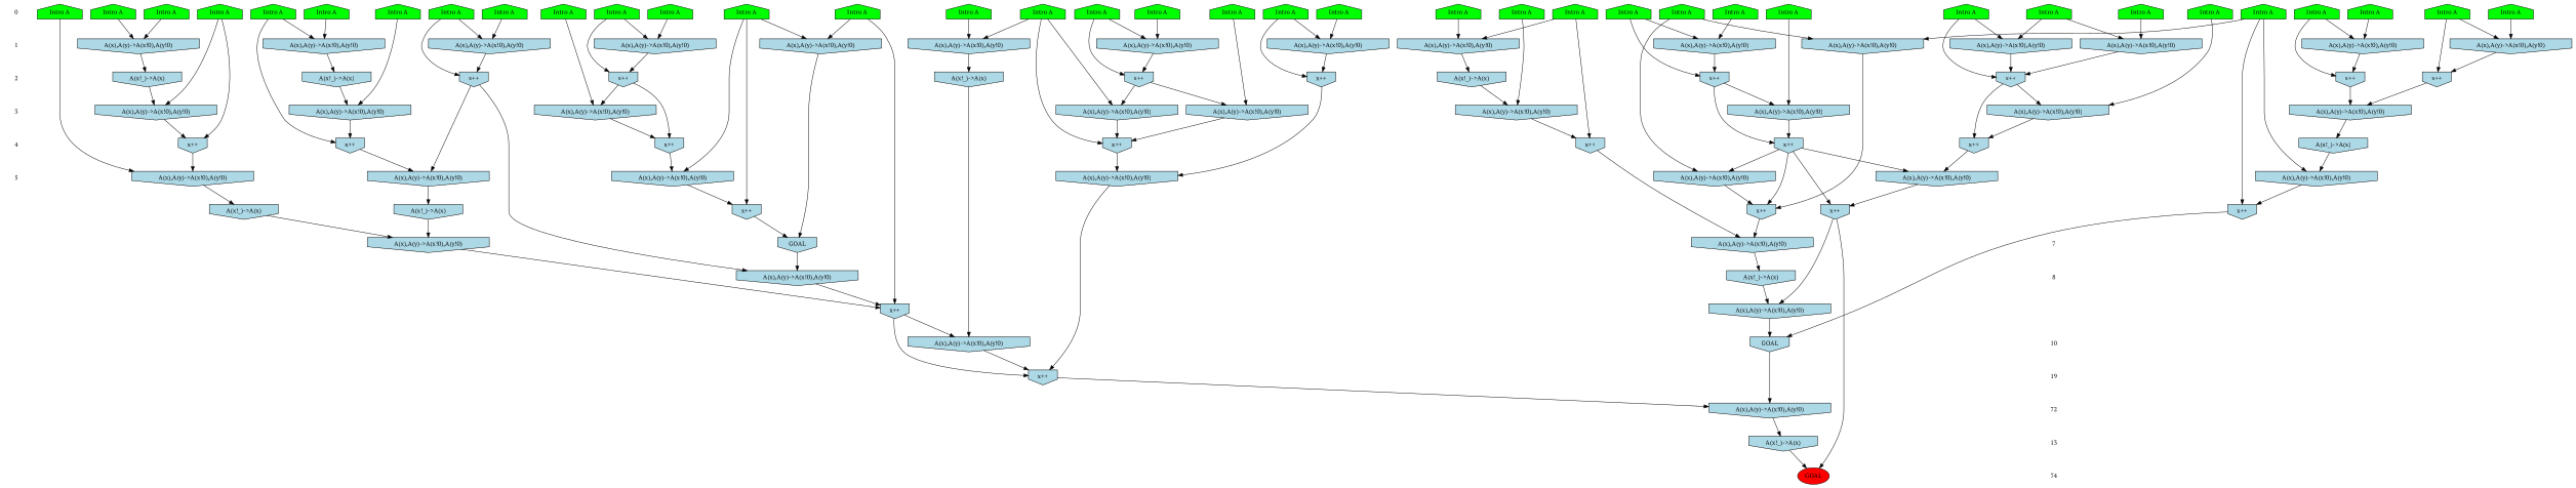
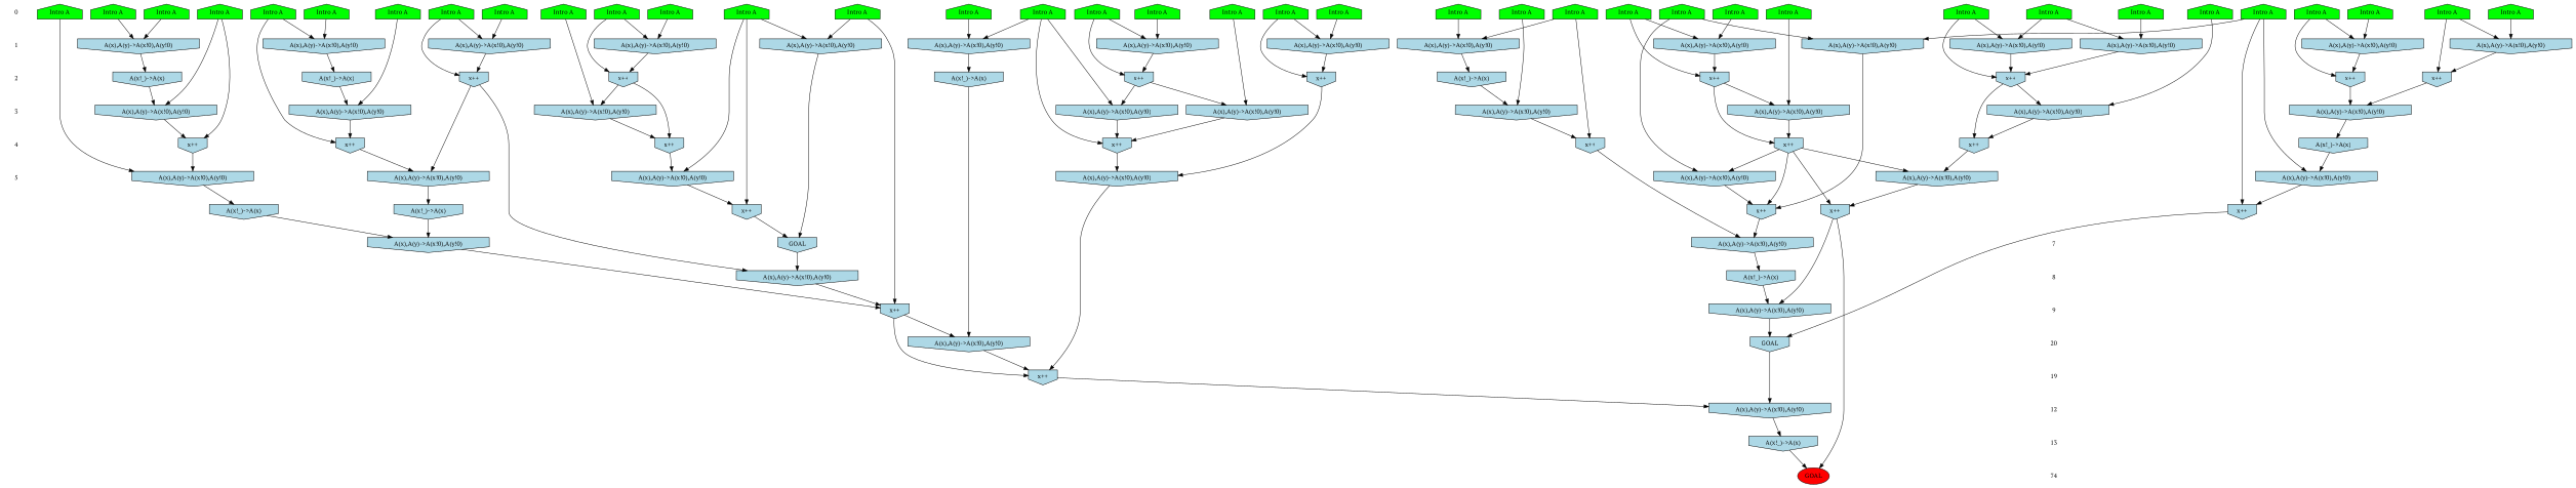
  digraph {
    fontname="PT Serif"
    ranksep=.5
    node [fontname="PT Serif" shape=invhouse fillcolor=lightblue style=filled]
    edge [fontname="PT Serif"]
    0 [shape=plaintext fillcolor="" style=""]
    n2 [fillcolor=green label="Intro A" shape=house]
    n3 [fillcolor=green label="Intro A" shape=house]
    n4 [fillcolor=green label="Intro A" shape=house]
    n5 [fillcolor=green label="Intro A" shape=house]
    n6 [fillcolor=green label="Intro A" shape=house]
    n7 [fillcolor=green label="Intro A" shape=house]
    n8 [fillcolor=green label="Intro A" shape=house]
    n9 [fillcolor=green label="Intro A" shape=house]
    n10 [fillcolor=green label="Intro A" shape=house]
    n11 [fillcolor=green label="Intro A" shape=house]
    n12 [fillcolor=green label="Intro A" shape=house]
    n13 [fillcolor=green label="Intro A" shape=house]
    n14 [fillcolor=green label="Intro A" shape=house]
    n15 [fillcolor=green label="Intro A" shape=house]
    n16 [fillcolor=green label="Intro A" shape=house]
    n17 [fillcolor=green label="Intro A" shape=house]
    n18 [fillcolor=green label="Intro A" shape=house]
    n19 [fillcolor=green label="Intro A" shape=house]
    n20 [fillcolor=green label="Intro A" shape=house]
    n21 [fillcolor=green label="Intro A" shape=house]
    n22 [fillcolor=green label="Intro A" shape=house]
    n23 [fillcolor=green label="Intro A" shape=house]
    n24 [fillcolor=green label="Intro A" shape=house]
    n25 [fillcolor=green label="Intro A" shape=house]
    n26 [fillcolor=green label="Intro A" shape=house]
    n27 [fillcolor=green label="Intro A" shape=house]
    n28 [fillcolor=green label="Intro A" shape=house]
    n29 [fillcolor=green label="Intro A" shape=house]
    n30 [fillcolor=green label="Intro A" shape=house]
    n31 [fillcolor=green label="Intro A" shape=house]
    n32 [fillcolor=green label="Intro A" shape=house]
    n33 [fillcolor=green label="Intro A" shape=house]
    n34 [fillcolor=green label="Intro A" shape=house]
    n35 [fillcolor=green label="Intro A" shape=house]
    n36 [fillcolor=green label="Intro A" shape=house]
    n37 [fillcolor=green label="Intro A" shape=house]
    n38 [fillcolor=green label="Intro A" shape=house]
    1 [shape=plaintext fillcolor="" style=""]
    n40 [label="A(x),A(y)->A(x!0),A(y!0)"]
    n41 [label="A(x),A(y)->A(x!0),A(y!0)"]
    n42 [label="A(x),A(y)->A(x!0),A(y!0)"]
    n43 [label="A(x),A(y)->A(x!0),A(y!0)"]
    n44 [label="A(x),A(y)->A(x!0),A(y!0)"]
    n45 [label="A(x),A(y)->A(x!0),A(y!0)"]
    n46 [label="A(x),A(y)->A(x!0),A(y!0)"]
    n47 [label="A(x),A(y)->A(x!0),A(y!0)"]
    n48 [label="A(x),A(y)->A(x!0),A(y!0)"]
    n49 [label="A(x),A(y)->A(x!0),A(y!0)"]
    n50 [label="A(x),A(y)->A(x!0),A(y!0)"]
    n51 [label="A(x),A(y)->A(x!0),A(y!0)"]
    n52 [label="A(x),A(y)->A(x!0),A(y!0)"]
    n53 [label="A(x),A(y)->A(x!0),A(y!0)"]
    n54 [label="A(x),A(y)->A(x!0),A(y!0)"]
    2 [shape=plaintext fillcolor="" style=""]
    n56 [label="A(x!_)->A(x)"]
    n57 [label="x++"]
    n58 [label="x++"]
    n59 [label="A(x!_)->A(x)"]
    n60 [label="x++"]
    n61 [label="x++"]
    n62 [label="A(x!_)->A(x)"]
    n63 [label="x++"]
    n64 [label="x++"]
    n65 [label="x++"]
    n66 [label="x++"]
    n67 [label="A(x!_)->A(x)"]
    3 [shape=plaintext fillcolor="" style=""]
    n69 [label="A(x),A(y)->A(x!0),A(y!0)"]
    n70 [label="A(x),A(y)->A(x!0),A(y!0)"]
    n71 [label="A(x),A(y)->A(x!0),A(y!0)"]
    n72 [label="A(x),A(y)->A(x!0),A(y!0)"]
    n73 [label="A(x),A(y)->A(x!0),A(y!0)"]
    n74 [label="A(x),A(y)->A(x!0),A(y!0)"]
    n75 [label="A(x),A(y)->A(x!0),A(y!0)"]
    n76 [label="A(x),A(y)->A(x!0),A(y!0)"]
    n77 [label="A(x),A(y)->A(x!0),A(y!0)"]
    4 [shape=plaintext fillcolor="" style=""]
    n79 [label="x++"]
    n80 [label="x++"]
    n81 [label="x++"]
    n82 [label="x++"]
    n83 [label="A(x!_)->A(x)"]
    n84 [label="x++"]
    n85 [label="x++"]
    n86 [label="x++"]
    5 [shape=plaintext fillcolor="" style=""]
    n88 [label="A(x),A(y)->A(x!0),A(y!0)"]
    n89 [label="A(x),A(y)->A(x!0),A(y!0)"]
    n90 [label="A(x),A(y)->A(x!0),A(y!0)"]
    n91 [label="A(x),A(y)->A(x!0),A(y!0)"]
    n92 [label="A(x),A(y)->A(x!0),A(y!0)"]
    n93 [label="A(x),A(y)->A(x!0),A(y!0)"]
    n94 [label="A(x),A(y)->A(x!0),A(y!0)"]
    n95 [label="A(x!_)->A(x)"]
    n96 [label="A(x!_)->A(x)"]
    n97 [label="x++"]
    n98 [label="x++"]
    n99 [label="x++"]
    n100 [label="x++"]
    7 [shape=plaintext fillcolor="" style=""]
    n102 [label=GOAL]
    n103 [label="A(x),A(y)->A(x!0),A(y!0)"]
    n104 [label="A(x),A(y)->A(x!0),A(y!0)"]
    8 [shape=plaintext fillcolor="" style=""]
    n106 [label="A(x),A(y)->A(x!0),A(y!0)"]
    n107 [label="A(x!_)->A(x)"]
+   9 [shape=plaintext fillcolor="" style=""]
    n109 [label="x++"]
    n110 [label="A(x),A(y)->A(x!0),A(y!0)"]
-   10 [shape=plaintext fillcolor="" style=""]
+   10 [shape=plaintext label=20 fillcolor="" style=""]
    n112 [label="A(x),A(y)->A(x!0),A(y!0)"]
    n113 [label=GOAL]
    n114 [label=19 shape=plaintext fillcolor="" style=""]
    n115 [label="x++"]
-   12 [shape=plaintext label=72 fillcolor="" style=""]
+   12 [shape=plaintext fillcolor="" style=""]
    n117 [label="A(x),A(y)->A(x!0),A(y!0)"]
    13 [shape=plaintext fillcolor="" style=""]
    n119 [label="A(x!_)->A(x)"]
    n120 [label=74 shape=plaintext fillcolor="" style=""]
    n121 [fillcolor=red label=GOAL shape=""]
    subgraph sub_1 {
      rank=same
      0
      n2
      n3
      n4
      n5
      n6
      n7
      n8
      n9
      n10
      n11
      n12
      n13
      n14
      n15
      n16
      n17
      n18
      n19
      n20
      n21
      n22
      n23
      n24
      n25
      n26
      n27
      n28
      n29
      n30
      n31
      n32
      n33
      n34
      n35
      n36
      n37
      n38
    }
    subgraph sub_2 {
      rank=same
      1
      n40
      n41
      n42
      n43
      n44
      n45
      n46
      n47
      n48
      n49
      n50
      n51
      n52
      n53
      n54
    }
    subgraph sub_3 {
      rank=same
      2
      n56
      n57
      n58
      n59
      n60
      n61
      n62
      n63
      n64
      n65
      n66
      n67
    }
    subgraph sub_4 {
      rank=same
      3
      n69
      n70
      n71
      n72
      n73
      n74
      n75
      n76
      n77
    }
    subgraph sub_5 {
      rank=same
      4
      n79
      n80
      n81
      n82
      n83
      n84
      n85
      n86
    }
    subgraph sub_6 {
      rank=same
      5
      n88
      n89
      n90
      n91
      n92
      n93
      n94
    }
    subgraph sub_7 {
      rank=same
      n95
      n96
      n97
      n98
      n99
      n100
    }
    subgraph sub_8 {
      rank=same
      7
      n102
      n103
      n104
    }
    subgraph sub_9 {
      rank=same
      8
      n106
      n107
    }
    subgraph sub_10 {
      rank=same
+     9
      n109
      n110
    }
    subgraph sub_11 {
      rank=same
      10
      n112
      n113
    }
    subgraph sub_12 {
      rank=same
      n114
      n115
    }
    subgraph sub_13 {
      rank=same
      12
      n117
    }
    subgraph sub_14 {
      rank=same
      13
      n119
    }
    subgraph sub_15 {
      rank=same
      n120
      n121
    }
    0 -> 1 [style=invis]
    n2 -> n42
    n2 -> n45
    n3 -> n52
    n3 -> n90
    n3 -> n97
    n4 -> n46
    n5 -> n49
    n5 -> n60
    n6 -> n54
    n7 -> n41
    n8 -> n53
    n8 -> n65
    n9 -> n47
    n10 -> n40
    n11 -> n50
    n11 -> n64
    n12 -> n46
    n12 -> n81
    n13 -> n74
    n14 -> n73
    n15 -> n72
    n16 -> n44
    n16 -> n66
    n17 -> n51
    n18 -> n50
    n19 -> n88
    n20 -> n71
    n20 -> n79
    n21 -> n48
    n21 -> n93
    n22 -> n47
    n22 -> n63
    n23 -> n43
    n24 -> n70
    n25 -> n69
    n26 -> n48
    n26 -> n94
    n26 -> n100
    n27 -> n44
    n28 -> n52
    n28 -> n109
    n29 -> n53
    n30 -> n40
    n31 -> n45
    n31 -> n58
    n32 -> n54
    n32 -> n75
    n32 -> n84
    n33 -> n49
    n34 -> n43
    n34 -> n57
    n35 -> n77
    n36 -> n41
    n36 -> n80
    n37 -> n42
    n38 -> n51
    n38 -> n61
    1 -> 2 [style=invis]
    n40 -> n56
    n41 -> n59
    n42 -> n58
    n43 -> n57
    n44 -> n66
    n45 -> n58
    n46 -> n62
    n47 -> n63
    n48 -> n98
    n49 -> n60
    n50 -> n64
    n51 -> n61
    n52 -> n102
    n53 -> n65
    n54 -> n67
    2 -> 3 [style=invis]
    n56 -> n71
    n57 -> n76
    n58 -> n72
    n58 -> n85
    n59 -> n69
    n60 -> n74
    n60 -> n75
    n61 -> n77
    n61 -> n86
    n62 -> n70
    n63 -> n89
    n63 -> n106
    n64 -> n76
    n65 -> n73
    n65 -> n82
    n66 -> n91
    n67 -> n112
    3 -> 4 [style=invis]
    n69 -> n80
    n70 -> n81
    n71 -> n79
    n72 -> n85
    n73 -> n82
    n74 -> n84
    n75 -> n84
    n76 -> n83
    n77 -> n86
    4 -> 5 [style=invis]
    n79 -> n88
    n80 -> n104
    n81 -> n89
    n82 -> n90
    n83 -> n94
    n84 -> n91
    n85 -> n92
    n86 -> n92
    n86 -> n93
    n86 -> n98
    n86 -> n99
    n88 -> n96
    n89 -> n95
    n90 -> n97
    n91 -> n115
    n92 -> n99
    n93 -> n98
    n94 -> n100
    n95 -> n103
    n96 -> n103
    n97 -> n102
    n98 -> n104
    n99 -> n110
    n99 -> n121
    n100 -> n113
    7 -> 8 [style=invis]
    n102 -> n106
    n103 -> n109
    n104 -> n107
+   8 -> 9 [style=invis]
    n106 -> n109
    n107 -> n110
+   9 -> 10 [style=invis]
    n109 -> n112
    n109 -> n115
    n110 -> n113
    10 -> n114 [style=invis]
    n112 -> n115
    n113 -> n117
    n114 -> 12 [style=invis]
    n115 -> n117
    12 -> 13 [style=invis]
    n117 -> n119
    13 -> n120 [style=invis]
    n119 -> n121
  }
